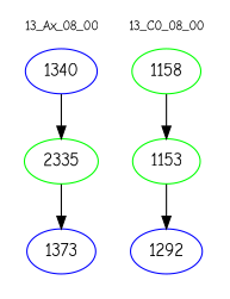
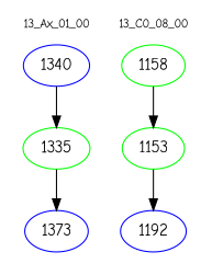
  digraph {
    fontname="Comic Neue"
    node [color=blue fontname="Comic Neue"]
    edge [color=black fontname="Comic Neue"]
    n1 [label=1340]
-   n2 [color=green label=2335]
+   n2 [color=green label=1335]
    n3 [label=1373]
    n4 [color=green label=1158]
    n5 [color=green label=1153]
-   n6 [label=1292]
+   n6 [label=1192]
    subgraph cluster_1 {
      color=white
      fontsize=10
-     label="13_Ax_08_00"
+     label="13_Ax_01_00"
      n1
      n2
      n3
    }
    subgraph cluster_2 {
      color=white
      fontsize=10
      label="13_C0_08_00"
      n4
      n5
      n6
    }
    n1 -> n2
    n2 -> n3
    n4 -> n5
    n5 -> n6
  }
